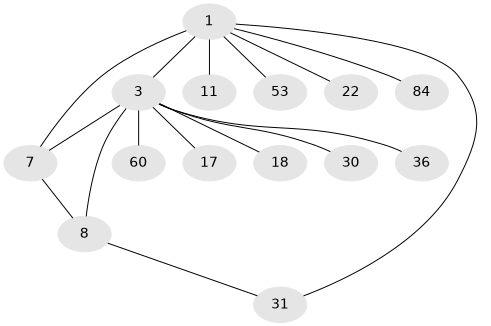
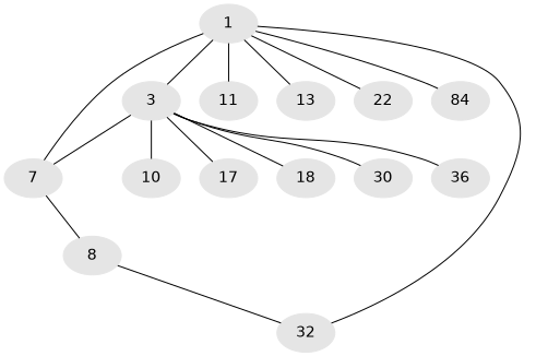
  graph {
    fontname="DejaVu Sans"
    node [color=gray90 fontname="DejaVu Sans" style=filled]
    edge [fontname="DejaVu Sans"]
    1 [super="+2+40+33+38+23+28"]
    3 [super="+6+4+9+21"]
    7 [super="+26+25"]
    11
-   13 [super="+14+27" label=53]
+   13 [super="+14+27"]
    22
    n7 [label=84]
-   31 [super="+42"]
+   31 [super="+42" label=32]
    8
-   10 [label=60]
+   10
    17
    18
    30 [super="+47"]
    36
    1 -- 3 [weight=4]
    1 -- 7
    1 -- 11
    1 -- 13 [weight=2]
    1 -- 22
    1 -- n7
    1 -- 31
    3 -- 7
-   3 -- 8
    3 -- 10
    3 -- 17
    3 -- 18
    3 -- 30
    3 -- 36
    7 -- 8
    8 -- 31
  }
